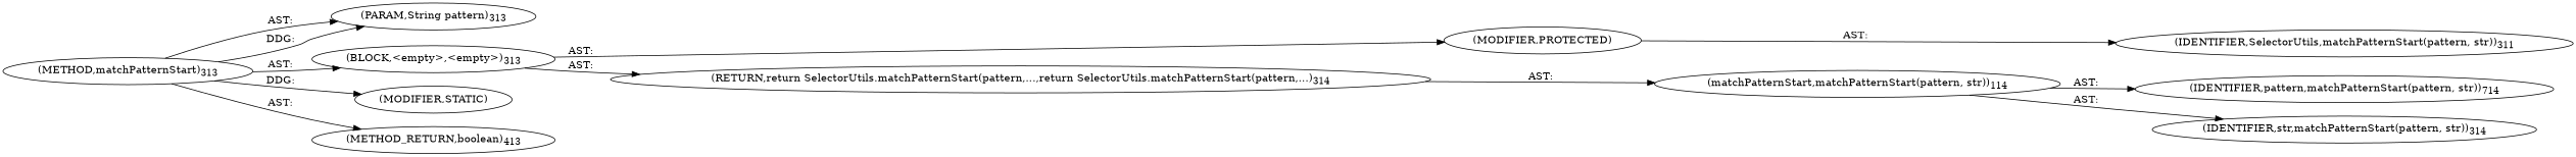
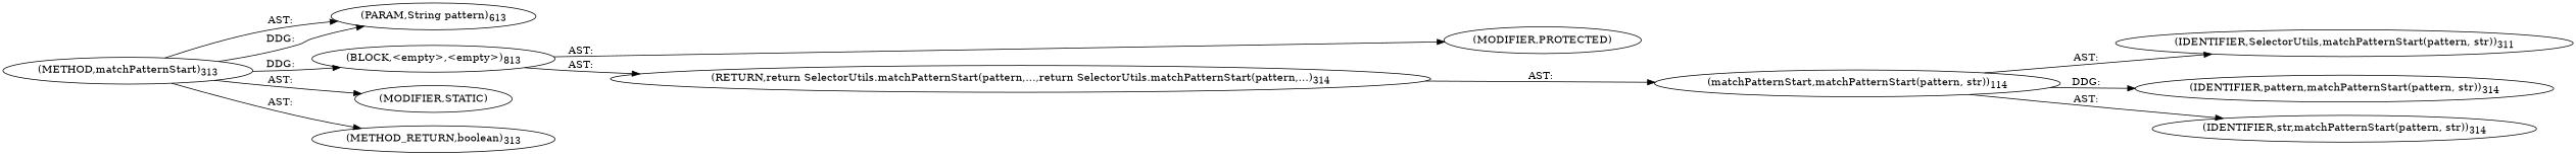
  digraph {
    rankdir=LR
    n1 [label=<(METHOD,matchPatternStart)<SUB>313</SUB>>]
-   n2 [label=<(PARAM,String pattern)<SUB>313</SUB>>]
-   n3 [label=<(BLOCK,&lt;empty&gt;,&lt;empty&gt;)<SUB>313</SUB>>]
+   n2 [label=<(PARAM,String pattern)<SUB>613</SUB>>]
+   n3 [label=<(BLOCK,&lt;empty&gt;,&lt;empty&gt;)<SUB>813</SUB>>]
    n4 [label=<(MODIFIER,STATIC)>]
-   n5 [label=<(METHOD_RETURN,boolean)<SUB>413</SUB>>]
+   n5 [label=<(METHOD_RETURN,boolean)<SUB>313</SUB>>]
    n6 [label=<(MODIFIER,PROTECTED)>]
    n7 [label=<(RETURN,return SelectorUtils.matchPatternStart(pattern,...,return SelectorUtils.matchPatternStart(pattern,...)<SUB>314</SUB>>]
    n8 [label=<(matchPatternStart,matchPatternStart(pattern, str))<SUB>114</SUB>>]
    n9 [label=<(IDENTIFIER,SelectorUtils,matchPatternStart(pattern, str))<SUB>311</SUB>>]
-   n10 [label=<(IDENTIFIER,pattern,matchPatternStart(pattern, str))<SUB>714</SUB>>]
+   n10 [label=<(IDENTIFIER,pattern,matchPatternStart(pattern, str))<SUB>314</SUB>>]
    n11 [label=<(IDENTIFIER,str,matchPatternStart(pattern, str))<SUB>314</SUB>>]
    n1 -> n2 [label="AST: "]
    n1 -> n2 [label="DDG: "]
-   n1 -> n3 [label="AST: "]
-   n1 -> n4 [label="DDG: "]
+   n1 -> n3 [label="DDG: "]
+   n1 -> n4 [label="AST: "]
    n1 -> n5 [label="AST: "]
    n3 -> n6 [label="AST: "]
    n3 -> n7 [label="AST: "]
    n7 -> n8 [label="AST: "]
-   n6 -> n9 [label="AST: "]
-   n8 -> n10 [label="AST: "]
+   n8 -> n9 [label="AST: "]
+   n8 -> n10 [label="DDG: "]
    n8 -> n11 [label="AST: "]
  }
